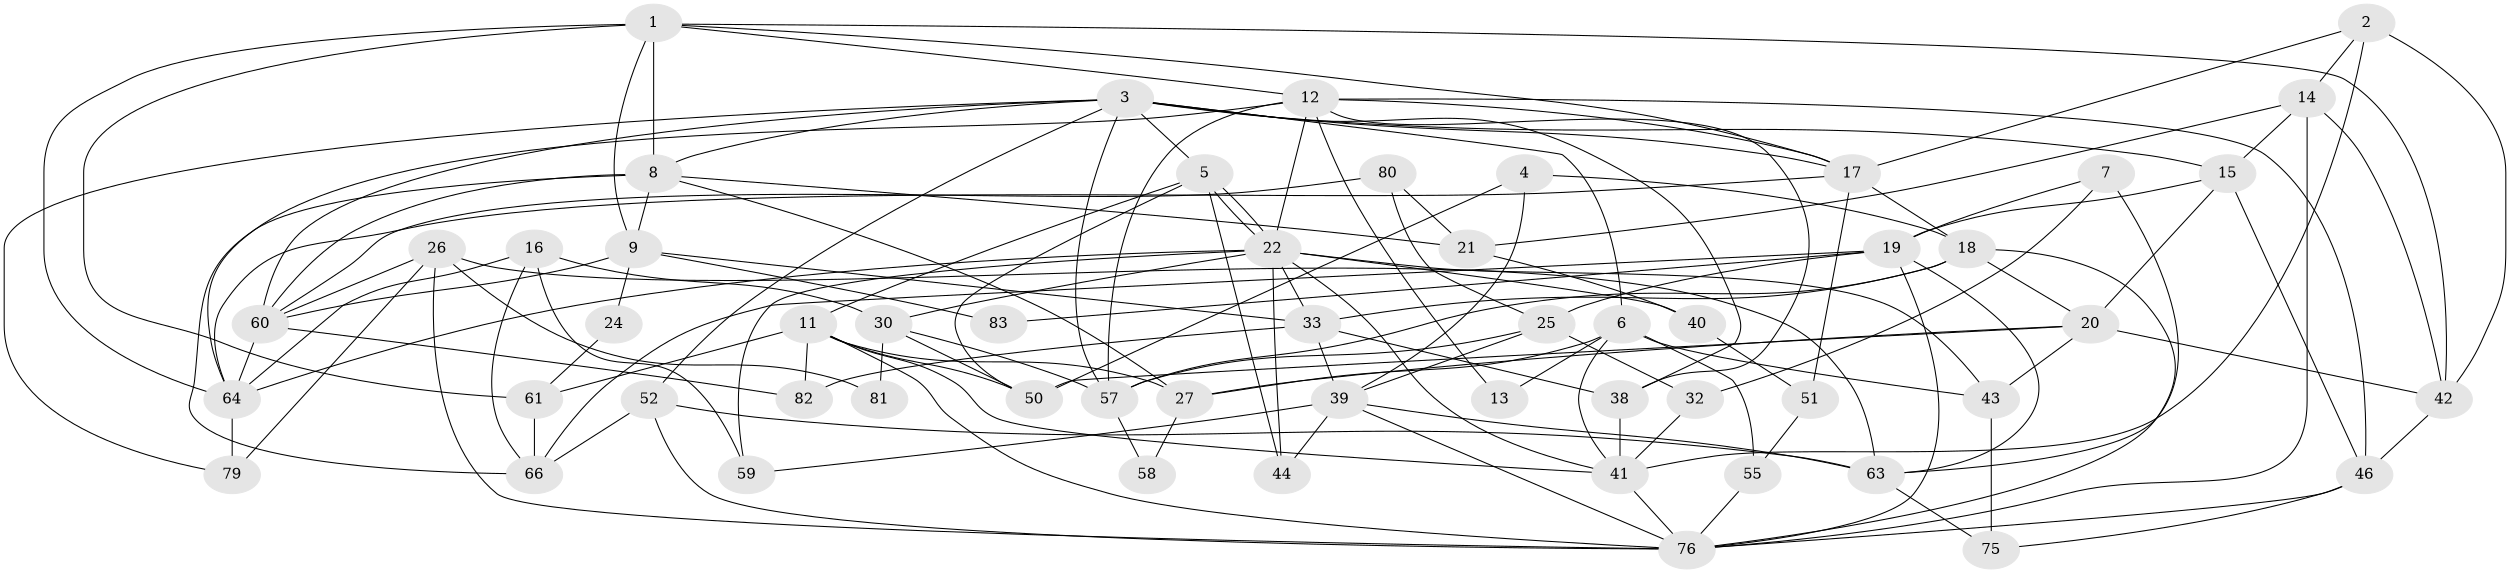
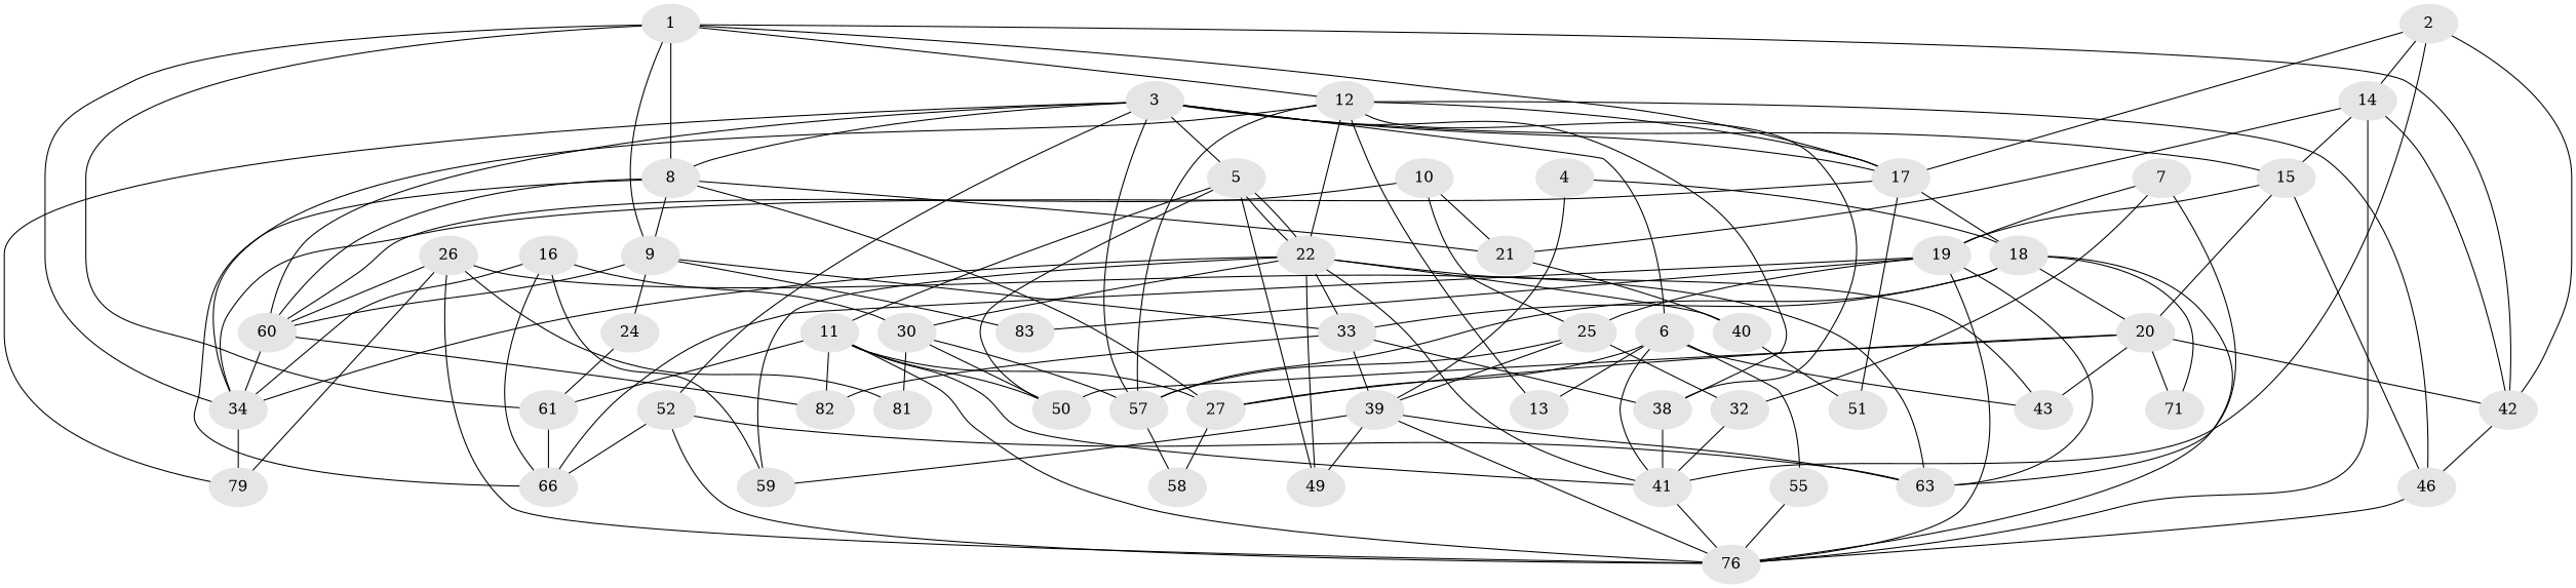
  graph {
    node [color=gray90 style=filled]
    1 [super="+73"]
    8 [super="+80"]
    9 [super="+49"]
    12 [super="+28"]
    17 [super="+56"]
    42
    61
-   64 [super="+70"]
+   64 [super="+70" label=34]
    60
    27 [super="+47"]
    21 [super="+29"]
    66 [super="+74"]
    24 [super="+31"]
    33 [super="+67"]
    83
    38 [super="+45"]
    57 [super="+86"]
    22 [super="+84"]
    13
    46 [super="+69"]
    18 [super="+53"]
    51
    79
    14 [super="+34"]
    15 [super="+36"]
    76 [super="+85"]
    2
    41 [super="+48"]
    3 [super="+35"]
    5 [super="+23"]
    6 [super="+65"]
    52
    50 [super="+87"]
    11 [super="+37"]
-   44
+   44 [label=49]
    43
    55
    19 [super="+72"]
    20 [super="+54"]
    63 [super="+68"]
    58
    82
+   71
    4
    39 [super="+62"]
    59
    30 [super="+78"]
    40
-   75
    7 [super="+88"]
    32
    25 [super="+77"]
-   10 [label=80]
+   10
    81
    16
    26
    1 -- 8
    1 -- 9
    1 -- 12
    1 -- 17
    1 -- 42
    1 -- 61
    1 -- 64
    8 -- 9
    8 -- 60
    8 -- 27
    8 -- 21
    8 -- 66
    9 -- 60
    9 -- 24
    9 -- 33
    9 -- 83
    12 -- 17
    12 -- 64
    12 -- 38
    12 -- 57
    12 -- 22
    12 -- 13
    12 -- 46
    17 -- 64
    17 -- 18
    17 -- 51
    42 -- 46
    61 -- 66
    64 -- 79
    60 -- 64
    60 -- 82
    27 -- 58
    21 -- 40
    24 -- 61
    33 -- 38
    33 -- 82
    33 -- 39
    38 -- 41 [weight=2]
    57 -- 58
    22 -- 64
    22 -- 33
    22 -- 41
    22 -- 44
    22 -- 43
    22 -- 59
    22 -- 30
    22 -- 40
    46 -- 76
-   46 -- 75
    18 -- 33
    18 -- 57
    18 -- 76
    18 -- 20
-   51 -- 55
+   18 -- 71
    14 -- 42
    14 -- 21
    14 -- 15
    14 -- 76
    15 -- 46
    15 -- 19
    15 -- 20
    2 -- 17
    2 -- 42
    2 -- 14
    2 -- 41
    41 -- 76
    3 -- 8
    3 -- 17
    3 -- 60
    3 -- 38
    3 -- 57
    3 -- 79
    3 -- 15
    3 -- 5
    3 -- 6
    3 -- 52
    5 -- 22
    5 -- 22
    5 -- 50
    5 -- 11
    5 -- 44
    6 -- 27
    6 -- 13
    6 -- 41
    6 -- 43
    6 -- 55
    52 -- 66
    52 -- 76
    52 -- 63
    11 -- 61
    11 -- 27
    11 -- 76
    11 -- 41
    11 -- 50
    11 -- 82
-   43 -- 75
    55 -- 76
    19 -- 66
    19 -- 83
    19 -- 76
    19 -- 63
    19 -- 25
    20 -- 42
    20 -- 27
    20 -- 50
    20 -- 43
-   63 -- 75
+   20 -- 71
    4 -- 18
-   4 -- 50
    4 -- 39
    39 -- 76
    39 -- 44
    39 -- 63
    39 -- 59
    30 -- 57
    30 -- 50
    30 -- 81
    40 -- 51
    7 -- 19
    7 -- 63 [weight=2]
    7 -- 32
    32 -- 41
    25 -- 57
    25 -- 39
    25 -- 32
    10 -- 60
    10 -- 21
    10 -- 25
    16 -- 64
    16 -- 66
    16 -- 59
    16 -- 30
    26 -- 60
    26 -- 79
    26 -- 76
    26 -- 63
    26 -- 81
  }
